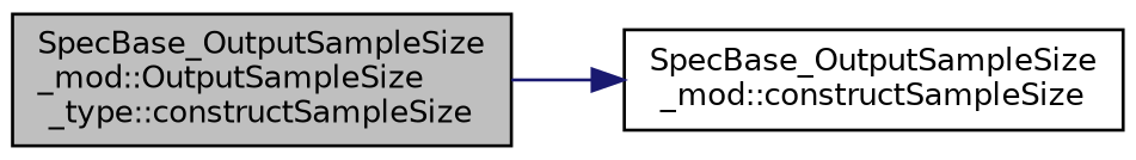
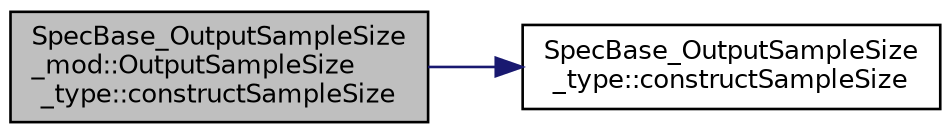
  digraph {
    rankdir=LR
    node [color=black fontname=Helvetica fontsize=10 shape=record style=filled]
    n1 [fillcolor=grey75 fontcolor=black height=0.2 label="SpecBase_OutputSampleSize\l_mod::OutputSampleSize\l_type::constructSampleSize" width=0.4]
-   n2 [fillcolor=white height=0.2 label="SpecBase_OutputSampleSize\l_mod::constructSampleSize" width=0.4]
+   n2 [fillcolor=white height=0.2 label="SpecBase_OutputSampleSize\l_type::constructSampleSize" width=0.4]
    n1 -> n2 [color=midnightblue fontname=Helvetica fontsize=10 labelfontname=Helvetica labelfontsize=10 style=solid]
  }
